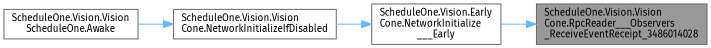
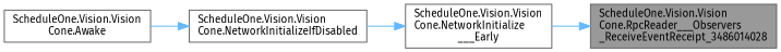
  digraph {
    fontname="Fira Sans"
    rankdir=RL
    node [color=grey40 fillcolor=white fontname="Fira Sans" fontsize=10 shape=box style=filled]
    edge [color=steelblue1 dir=back fontname="Fira Sans" fontsize=10 labelfontname=Helvetica labelfontsize=10 style=solid]
    n1 [color=gray40 fillcolor=grey60 fontcolor=black height=0.2 label="ScheduleOne.Vision.Vision\lCone.RpcReader___Observers\l_ReceiveEventReceipt_3486014028" width=0.4]
-   n2 [height=0.2 label="ScheduleOne.Vision.Early\lCone.NetworkInitialize\l___Early" width=0.4]
+   n2 [height=0.2 label="ScheduleOne.Vision.Vision\lCone.NetworkInitialize\l___Early" width=0.4]
    n3 [height=0.2 label="ScheduleOne.Vision.Vision\lCone.NetworkInitializeIfDisabled" width=0.4]
-   n4 [height=0.2 label="ScheduleOne.Vision.Vision\lScheduleOne.Awake" width=0.4]
+   n4 [height=0.2 label="ScheduleOne.Vision.Vision\lCone.Awake" width=0.4]
    n1 -> n2
    n2 -> n3
    n3 -> n4
  }
